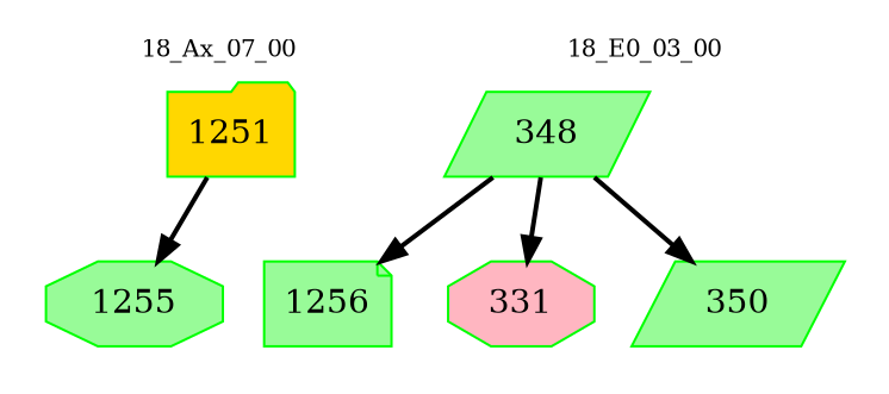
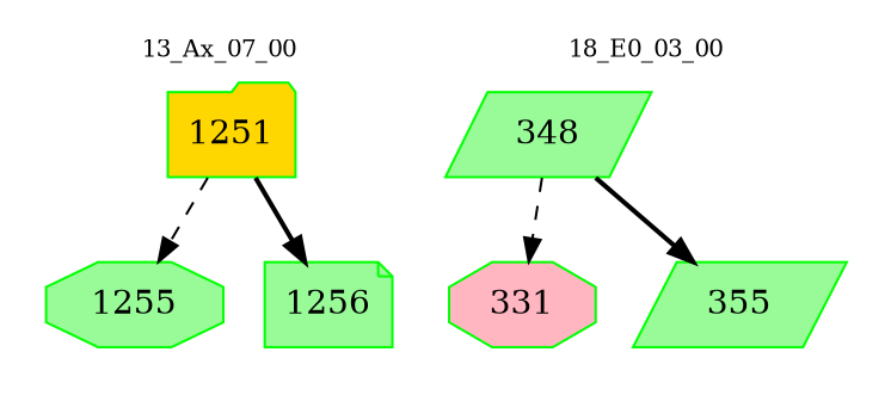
  digraph {
    node [color=green fillcolor=palegreen shape=octagon style=filled]
    edge [color=black style=dashed]
    n1 [fillcolor=gold label=1251 shape=folder]
    n2 [label=1255]
    n3 [label=1256 shape=note]
    n4 [label=348 shape=parallelogram]
    n5 [fillcolor=lightpink label=331]
-   n6 [label=350 shape=parallelogram]
+   n6 [label=355 shape=parallelogram]
    subgraph cluster_1 {
      color=white
      fontsize=10
-     label="18_Ax_07_00"
+     label="13_Ax_07_00"
      n1
      n2
      n3
    }
    subgraph cluster_2 {
      color=white
      fontsize=10
      label="18_E0_03_00"
      n4
      n5
      n6
    }
-   n1 -> n2 [style=bold]
-   n4 -> n3 [style=bold]
-   n4 -> n5 [style=bold]
+   n1 -> n2
+   n1 -> n3 [style=bold]
+   n4 -> n5
    n4 -> n6 [style=bold]
  }
